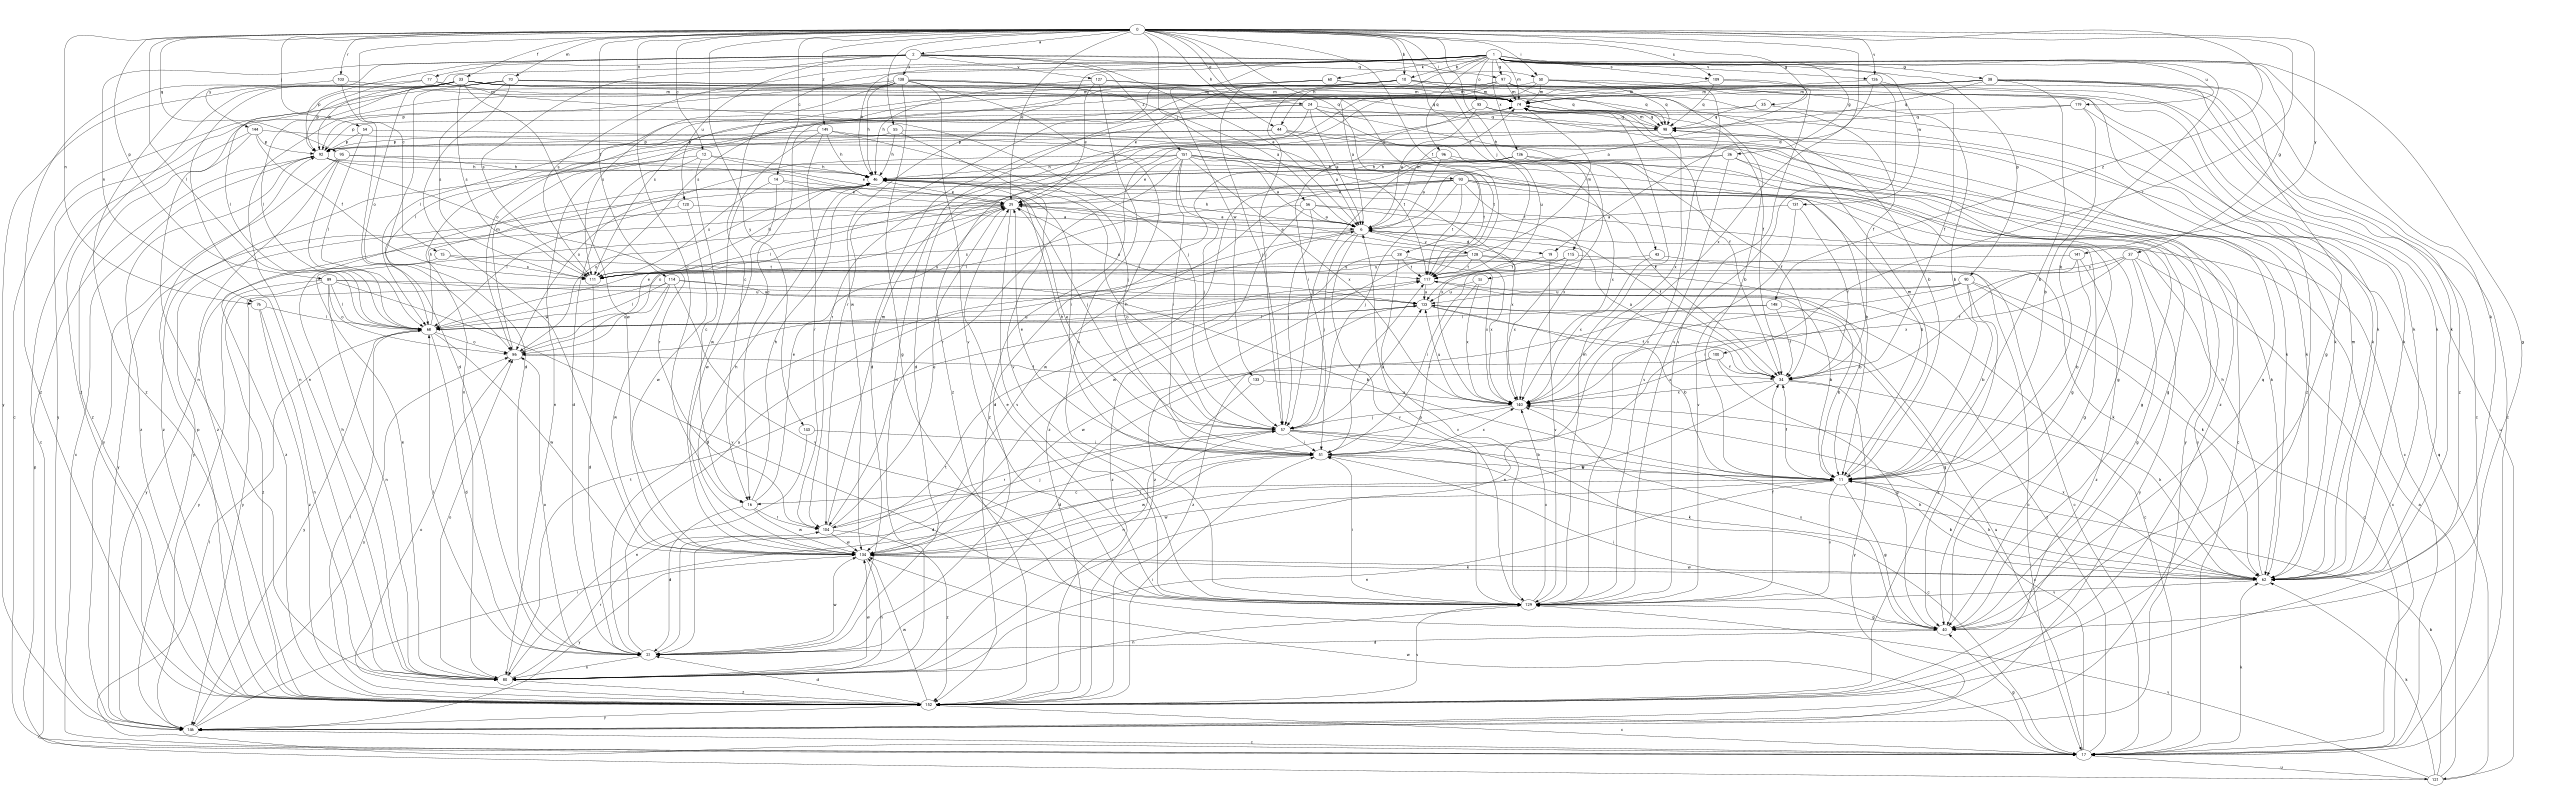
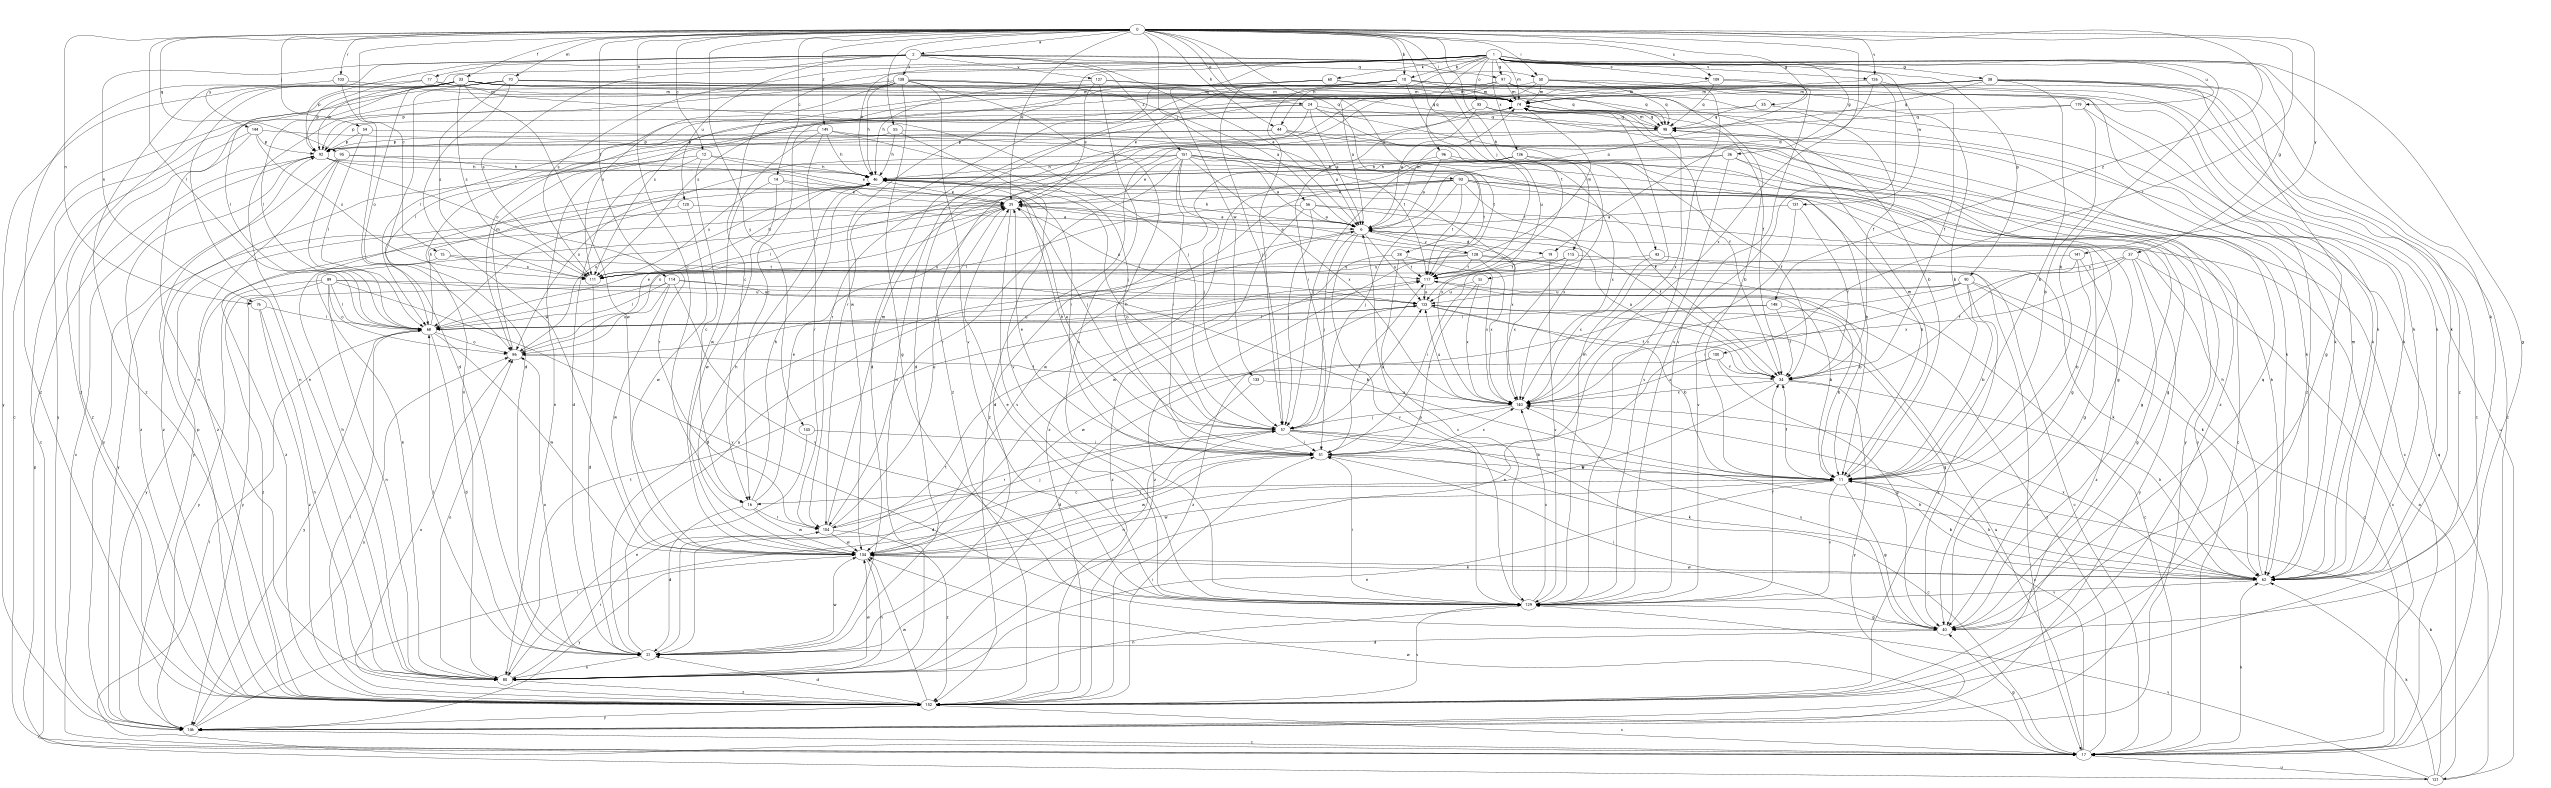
  strict digraph {
    fontname=Roboto
    node [fontname=Roboto]
    edge [fontname=Roboto]
    0
    2
    10
    12
    14
    15
    16
    19
    24
    28
    29
    33
    35
    43
    44
    50
    53
    54
    55
    56
    68
    70
    76
    89
    93
    95
    100
    103
    109
    114
    115
    126
    141
    143
    148
    149
    97
    111
    6
    77
    92
    120
    127
    138
    144
    151
    62
    74
    57
    80
    117
    121
    46
    23
    152
    134
    146
    104
    129
    123
    98
    140
    86
    11
    34
    17
    40
    51
    1
    36
    37
    38
    60
    83
    90
    96
    119
    131
    133
    136
    128
    0 -> 2 [label=a]
    0 -> 10 [label=b]
    0 -> 12 [label=c]
    0 -> 14 [label=c]
    0 -> 15 [label=c]
    0 -> 16 [label=c]
    0 -> 19 [label=d]
    0 -> 24 [label=e]
    0 -> 28 [label=e]
    0 -> 29 [label=e]
    0 -> 33 [label=f]
    0 -> 35 [label=g]
    0 -> 43 [label=h]
    0 -> 44 [label=h]
    0 -> 50 [label=i]
    0 -> 53 [label=j]
    0 -> 54 [label=j]
    0 -> 55 [label=j]
    0 -> 56 [label=j]
    0 -> 68 [label=l]
    0 -> 70 [label=m]
    0 -> 76 [label=n]
-   0 -> 89 [label=p]
    0 -> 93 [label=q]
    0 -> 95 [label=q]
    0 -> 100 [label=r]
    0 -> 103 [label=r]
    0 -> 109 [label=s]
    0 -> 114 [label=t]
    0 -> 115 [label=t]
    0 -> 126 [label=v]
    0 -> 141 [label=y]
    0 -> 143 [label=y]
    0 -> 148 [label=z]
    0 -> 149 [label=z]
    2 -> 50 [label=i]
    2 -> 76 [label=n]
    2 -> 126 [label=v]
    2 -> 97 [label=q]
    2 -> 111 [label=s]
    2 -> 6 [label=a]
    2 -> 77 [label=n]
    2 -> 92 [label=p]
    2 -> 120 [label=u]
    2 -> 127 [label=v]
    2 -> 138 [label=x]
    2 -> 144 [label=y]
    2 -> 151 [label=z]
    10 -> 16 [label=c]
    10 -> 29 [label=e]
    10 -> 62 [label=k]
    10 -> 74 [label=m]
    10 -> 57 [label=j]
    10 -> 80 [label=n]
-   0 -> 117 [label=t]
+   10 -> 117 [label=t]
    10 -> 121 [label=u]
    12 -> 16 [label=c]
    12 -> 29 [label=e]
    12 -> 46 [label=h]
    12 -> 23 [label=d]
    12 -> 152 [label=z]
    14 -> 29 [label=e]
    14 -> 111 [label=s]
    14 -> 57 [label=j]
    14 -> 134 [label=w]
    15 -> 111 [label=s]
    15 -> 117 [label=t]
    15 -> 146 [label=y]
    16 -> 29 [label=e]
    16 -> 46 [label=h]
    16 -> 23 [label=d]
    16 -> 134 [label=w]
    16 -> 104 [label=r]
    19 -> 117 [label=t]
    19 -> 129 [label=v]
    24 -> 6 [label=a]
    24 -> 62 [label=k]
    24 -> 80 [label=n]
    24 -> 146 [label=y]
    24 -> 104 [label=r]
    24 -> 123 [label=u]
    24 -> 98 [label=q]
    28 -> 117 [label=t]
    28 -> 152 [label=z]
    28 -> 129 [label=v]
    28 -> 140 [label=x]
    29 -> 6 [label=a]
    29 -> 152 [label=z]
    29 -> 146 [label=y]
    29 -> 129 [label=v]
    29 -> 123 [label=u]
    29 -> 140 [label=x]
    29 -> 86 [label=o]
    33 -> 68 [label=l]
    33 -> 111 [label=s]
    33 -> 92 [label=p]
    33 -> 62 [label=k]
    33 -> 74 [label=m]
    33 -> 80 [label=n]
    33 -> 152 [label=z]
    33 -> 134 [label=w]
    33 -> 146 [label=y]
    33 -> 11 [label=b]
    33 -> 34 [label=f]
    35 -> 68 [label=l]
    35 -> 62 [label=k]
    35 -> 98 [label=q]
    43 -> 111 [label=s]
    43 -> 140 [label=x]
    43 -> 17 [label=c]
    44 -> 6 [label=a]
    44 -> 92 [label=p]
    44 -> 80 [label=n]
    44 -> 17 [label=c]
    44 -> 40 [label=g]
    50 -> 74 [label=m]
    50 -> 23 [label=d]
    50 -> 152 [label=z]
    50 -> 129 [label=v]
    50 -> 98 [label=q]
    50 -> 11 [label=b]
    53 -> 123 [label=u]
    53 -> 140 [label=x]
    53 -> 51 [label=i]
    54 -> 68 [label=l]
    54 -> 92 [label=p]
    54 -> 62 [label=k]
    55 -> 92 [label=p]
    55 -> 62 [label=k]
    55 -> 46 [label=h]
    55 -> 129 [label=v]
    56 -> 68 [label=l]
    56 -> 6 [label=a]
    56 -> 57 [label=j]
    56 -> 134 [label=w]
    56 -> 34 [label=f]
    56 -> 40 [label=g]
    68 -> 46 [label=h]
    68 -> 23 [label=d]
    68 -> 134 [label=w]
    68 -> 146 [label=y]
    68 -> 123 [label=u]
    68 -> 86 [label=o]
    70 -> 68 [label=l]
    70 -> 111 [label=s]
    70 -> 74 [label=m]
    70 -> 80 [label=n]
    70 -> 23 [label=d]
    70 -> 134 [label=w]
    70 -> 98 [label=q]
    70 -> 11 [label=b]
    76 -> 68 [label=l]
    76 -> 80 [label=n]
    76 -> 152 [label=z]
    89 -> 68 [label=l]
    89 -> 80 [label=n]
    89 -> 152 [label=z]
    89 -> 146 [label=y]
    89 -> 129 [label=v]
    89 -> 123 [label=u]
    89 -> 86 [label=o]
    89 -> 11 [label=b]
    93 -> 29 [label=e]
    93 -> 68 [label=l]
    93 -> 62 [label=k]
    93 -> 57 [label=j]
    93 -> 117 [label=t]
    93 -> 134 [label=w]
    93 -> 146 [label=y]
    93 -> 140 [label=x]
    93 -> 11 [label=b]
    93 -> 40 [label=g]
    95 -> 68 [label=l]
    95 -> 46 [label=h]
    95 -> 152 [label=z]
    95 -> 146 [label=y]
    95 -> 51 [label=i]
    100 -> 23 [label=d]
    100 -> 140 [label=x]
    100 -> 34 [label=f]
    100 -> 40 [label=g]
    103 -> 74 [label=m]
    103 -> 23 [label=d]
    103 -> 152 [label=z]
    109 -> 6 [label=a]
    109 -> 74 [label=m]
    109 -> 129 [label=v]
    109 -> 98 [label=q]
    114 -> 68 [label=l]
    114 -> 134 [label=w]
    114 -> 146 [label=y]
    114 -> 129 [label=v]
    114 -> 123 [label=u]
    114 -> 86 [label=o]
    114 -> 11 [label=b]
    115 -> 111 [label=s]
    115 -> 62 [label=k]
    115 -> 140 [label=x]
    115 -> 51 [label=i]
    126 -> 74 [label=m]
    126 -> 129 [label=v]
    126 -> 140 [label=x]
    126 -> 34 [label=f]
    141 -> 117 [label=t]
    141 -> 152 [label=z]
    141 -> 11 [label=b]
    141 -> 34 [label=f]
    143 -> 80 [label=n]
    143 -> 51 [label=i]
    148 -> 68 [label=l]
    148 -> 134 [label=w]
    148 -> 11 [label=b]
    148 -> 34 [label=f]
    149 -> 92 [label=p]
    149 -> 57 [label=j]
    149 -> 117 [label=t]
    149 -> 46 [label=h]
    149 -> 134 [label=w]
    149 -> 104 [label=r]
    97 -> 68 [label=l]
    97 -> 111 [label=s]
    97 -> 6 [label=a]
    97 -> 74 [label=m]
    97 -> 98 [label=q]
    97 -> 34 [label=f]
    97 -> 17 [label=c]
    111 -> 46 [label=h]
    111 -> 23 [label=d]
    6 -> 19 [label=d]
-   6 -> 111 [label=s]
+   6 -> 123 [label=s]
    6 -> 74 [label=m]
    6 -> 57 [label=j]
    6 -> 46 [label=h]
    6 -> 23 [label=d]
    6 -> 129 [label=v]
    6 -> 128 [label=v]
    77 -> 92 [label=p]
    77 -> 74 [label=m]
    77 -> 57 [label=j]
    77 -> 152 [label=z]
    92 -> 46 [label=h]
    92 -> 152 [label=z]
    92 -> 104 [label=r]
    92 -> 17 [label=c]
    92 -> 40 [label=g]
    120 -> 68 [label=l]
    120 -> 6 [label=a]
    120 -> 134 [label=w]
    127 -> 29 [label=e]
    127 -> 74 [label=m]
    127 -> 46 [label=h]
    127 -> 129 [label=v]
    127 -> 98 [label=q]
    138 -> 111 [label=s]
    138 -> 6 [label=a]
    138 -> 92 [label=p]
    138 -> 62 [label=k]
    138 -> 74 [label=m]
    138 -> 80 [label=n]
    138 -> 46 [label=h]
    138 -> 129 [label=v]
    138 -> 17 [label=c]
    138 -> 40 [label=g]
    138 -> 51 [label=i]
-   144 -> 111 [label=f]
+   144 -> 111 [label=s]
    144 -> 92 [label=p]
    144 -> 117 [label=t]
    144 -> 152 [label=z]
    144 -> 17 [label=c]
    151 -> 29 [label=e]
    151 -> 6 [label=a]
    151 -> 57 [label=j]
    151 -> 117 [label=t]
    151 -> 46 [label=h]
    151 -> 104 [label=r]
    151 -> 140 [label=x]
    151 -> 86 [label=o]
    151 -> 11 [label=b]
    151 -> 34 [label=f]
    151 -> 51 [label=i]
    62 -> 74 [label=m]
    62 -> 46 [label=h]
    62 -> 134 [label=w]
    62 -> 129 [label=v]
    62 -> 140 [label=x]
    62 -> 11 [label=b]
    74 -> 98 [label=q]
    74 -> 34 [label=f]
    57 -> 29 [label=e]
    57 -> 62 [label=k]
    57 -> 46 [label=h]
    57 -> 104 [label=r]
    57 -> 123 [label=u]
    57 -> 11 [label=b]
    57 -> 17 [label=c]
    57 -> 51 [label=i]
    80 -> 29 [label=e]
    80 -> 117 [label=t]
    80 -> 46 [label=h]
    80 -> 152 [label=z]
    80 -> 134 [label=w]
    80 -> 104 [label=r]
    80 -> 86 [label=o]
    117 -> 123 [label=u]
    117 -> 17 [label=c]
    121 -> 6 [label=a]
    121 -> 92 [label=p]
    121 -> 62 [label=k]
    121 -> 129 [label=v]
    121 -> 98 [label=q]
    121 -> 11 [label=b]
    46 -> 29 [label=e]
    46 -> 140 [label=x]
    46 -> 86 [label=o]
    23 -> 68 [label=l]
    23 -> 6 [label=a]
    23 -> 80 [label=n]
    23 -> 117 [label=t]
    23 -> 134 [label=w]
    23 -> 86 [label=o]
    152 -> 68 [label=l]
    152 -> 92 [label=p]
    152 -> 23 [label=d]
    152 -> 134 [label=w]
    152 -> 146 [label=y]
    152 -> 129 [label=v]
    152 -> 86 [label=o]
    152 -> 17 [label=c]
    152 -> 51 [label=i]
    134 -> 62 [label=k]
    134 -> 57 [label=j]
    134 -> 80 [label=n]
    134 -> 46 [label=h]
    134 -> 146 [label=y]
    146 -> 86 [label=o]
    146 -> 17 [label=c]
    146 -> 51 [label=i]
    104 -> 29 [label=e]
    104 -> 74 [label=m]
    104 -> 57 [label=j]
    104 -> 152 [label=z]
    104 -> 134 [label=w]
    129 -> 29 [label=e]
    129 -> 6 [label=a]
    129 -> 74 [label=m]
    129 -> 80 [label=n]
    129 -> 140 [label=x]
    129 -> 34 [label=f]
    129 -> 40 [label=g]
    129 -> 51 [label=i]
    123 -> 68 [label=l]
    123 -> 152 [label=z]
    123 -> 11 [label=b]
    123 -> 34 [label=f]
    123 -> 40 [label=g]
    98 -> 92 [label=p]
    98 -> 74 [label=m]
    98 -> 152 [label=z]
    98 -> 140 [label=x]
    140 -> 57 [label=j]
    140 -> 23 [label=d]
    140 -> 123 [label=u]
    86 -> 29 [label=e]
    86 -> 74 [label=m]
    86 -> 34 [label=f]
    11 -> 16 [label=c]
    11 -> 62 [label=k]
    11 -> 74 [label=m]
    11 -> 80 [label=n]
    11 -> 134 [label=w]
    11 -> 129 [label=v]
    11 -> 34 [label=f]
    11 -> 40 [label=g]
    34 -> 6 [label=a]
    34 -> 62 [label=k]
    34 -> 134 [label=w]
    34 -> 146 [label=y]
    34 -> 140 [label=x]
    17 -> 68 [label=l]
    17 -> 62 [label=k]
    17 -> 117 [label=t]
    17 -> 121 [label=u]
    17 -> 134 [label=w]
    17 -> 123 [label=u]
    17 -> 140 [label=x]
    17 -> 40 [label=g]
    40 -> 23 [label=d]
    40 -> 98 [label=q]
    40 -> 140 [label=x]
    40 -> 51 [label=i]
    51 -> 29 [label=e]
    51 -> 62 [label=k]
    51 -> 117 [label=t]
    51 -> 46 [label=h]
    51 -> 134 [label=w]
    51 -> 140 [label=x]
    51 -> 11 [label=b]
    1 -> 10 [label=b]
    1 -> 16 [label=c]
    1 -> 44 [label=h]
    1 -> 109 [label=s]
    1 -> 97 [label=q]
    1 -> 111 [label=s]
    1 -> 62 [label=k]
    1 -> 74 [label=m]
    1 -> 46 [label=h]
    1 -> 134 [label=w]
    1 -> 86 [label=o]
    1 -> 11 [label=b]
    1 -> 40 [label=g]
    1 -> 36 [label=g]
    1 -> 37 [label=g]
    1 -> 38 [label=g]
    1 -> 60 [label=k]
    1 -> 83 [label=o]
    1 -> 90 [label=p]
    1 -> 96 [label=q]
    1 -> 119 [label=u]
    1 -> 131 [label=w]
    1 -> 133 [label=w]
    1 -> 136 [label=x]
    36 -> 46 [label=h]
    36 -> 152 [label=z]
    36 -> 146 [label=y]
    36 -> 129 [label=v]
    36 -> 40 [label=g]
    37 -> 111 [label=s]
    37 -> 146 [label=y]
    37 -> 140 [label=x]
    37 -> 17 [label=c]
    37 -> 40 [label=g]
    37 -> 51 [label=i]
    38 -> 62 [label=k]
    38 -> 74 [label=m]
    38 -> 23 [label=d]
    38 -> 152 [label=z]
    38 -> 98 [label=q]
    38 -> 86 [label=o]
    38 -> 11 [label=b]
    38 -> 17 [label=c]
    38 -> 40 [label=g]
    60 -> 111 [label=s]
    60 -> 74 [label=m]
    60 -> 57 [label=j]
    60 -> 152 [label=z]
    60 -> 104 [label=r]
    83 -> 6 [label=a]
    83 -> 152 [label=z]
    83 -> 98 [label=q]
    83 -> 51 [label=i]
    90 -> 62 [label=k]
    90 -> 80 [label=n]
    90 -> 152 [label=z]
    90 -> 123 [label=u]
    90 -> 86 [label=o]
    90 -> 11 [label=b]
    90 -> 17 [label=c]
    96 -> 6 [label=a]
    96 -> 117 [label=t]
    96 -> 46 [label=h]
    96 -> 140 [label=x]
    119 -> 92 [label=p]
    119 -> 62 [label=k]
    119 -> 98 [label=q]
    119 -> 11 [label=b]
    131 -> 6 [label=a]
    131 -> 129 [label=v]
    131 -> 34 [label=f]
    133 -> 80 [label=n]
    133 -> 140 [label=x]
    136 -> 57 [label=j]
    136 -> 46 [label=h]
    136 -> 23 [label=d]
    136 -> 146 [label=y]
    136 -> 34 [label=f]
    136 -> 17 [label=c]
    128 -> 29 [label=e]
    128 -> 111 [label=s]
    128 -> 74 [label=m]
    128 -> 117 [label=t]
    128 -> 152 [label=z]
    128 -> 140 [label=x]
    128 -> 11 [label=b]
    128 -> 17 [label=c]
  }
